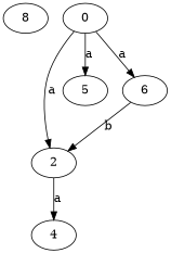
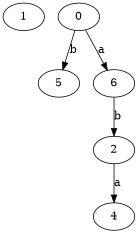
  strict digraph {
-   1 [label=8]
+   1
    0
    2
    5
    6
    4
-   0 -> 2 [label=a]
-   0 -> 5 [label=a]
+   0 -> 5 [label=b]
    0 -> 6 [label=a]
    2 -> 4 [label=a]
    6 -> 2 [label=b]
  }
